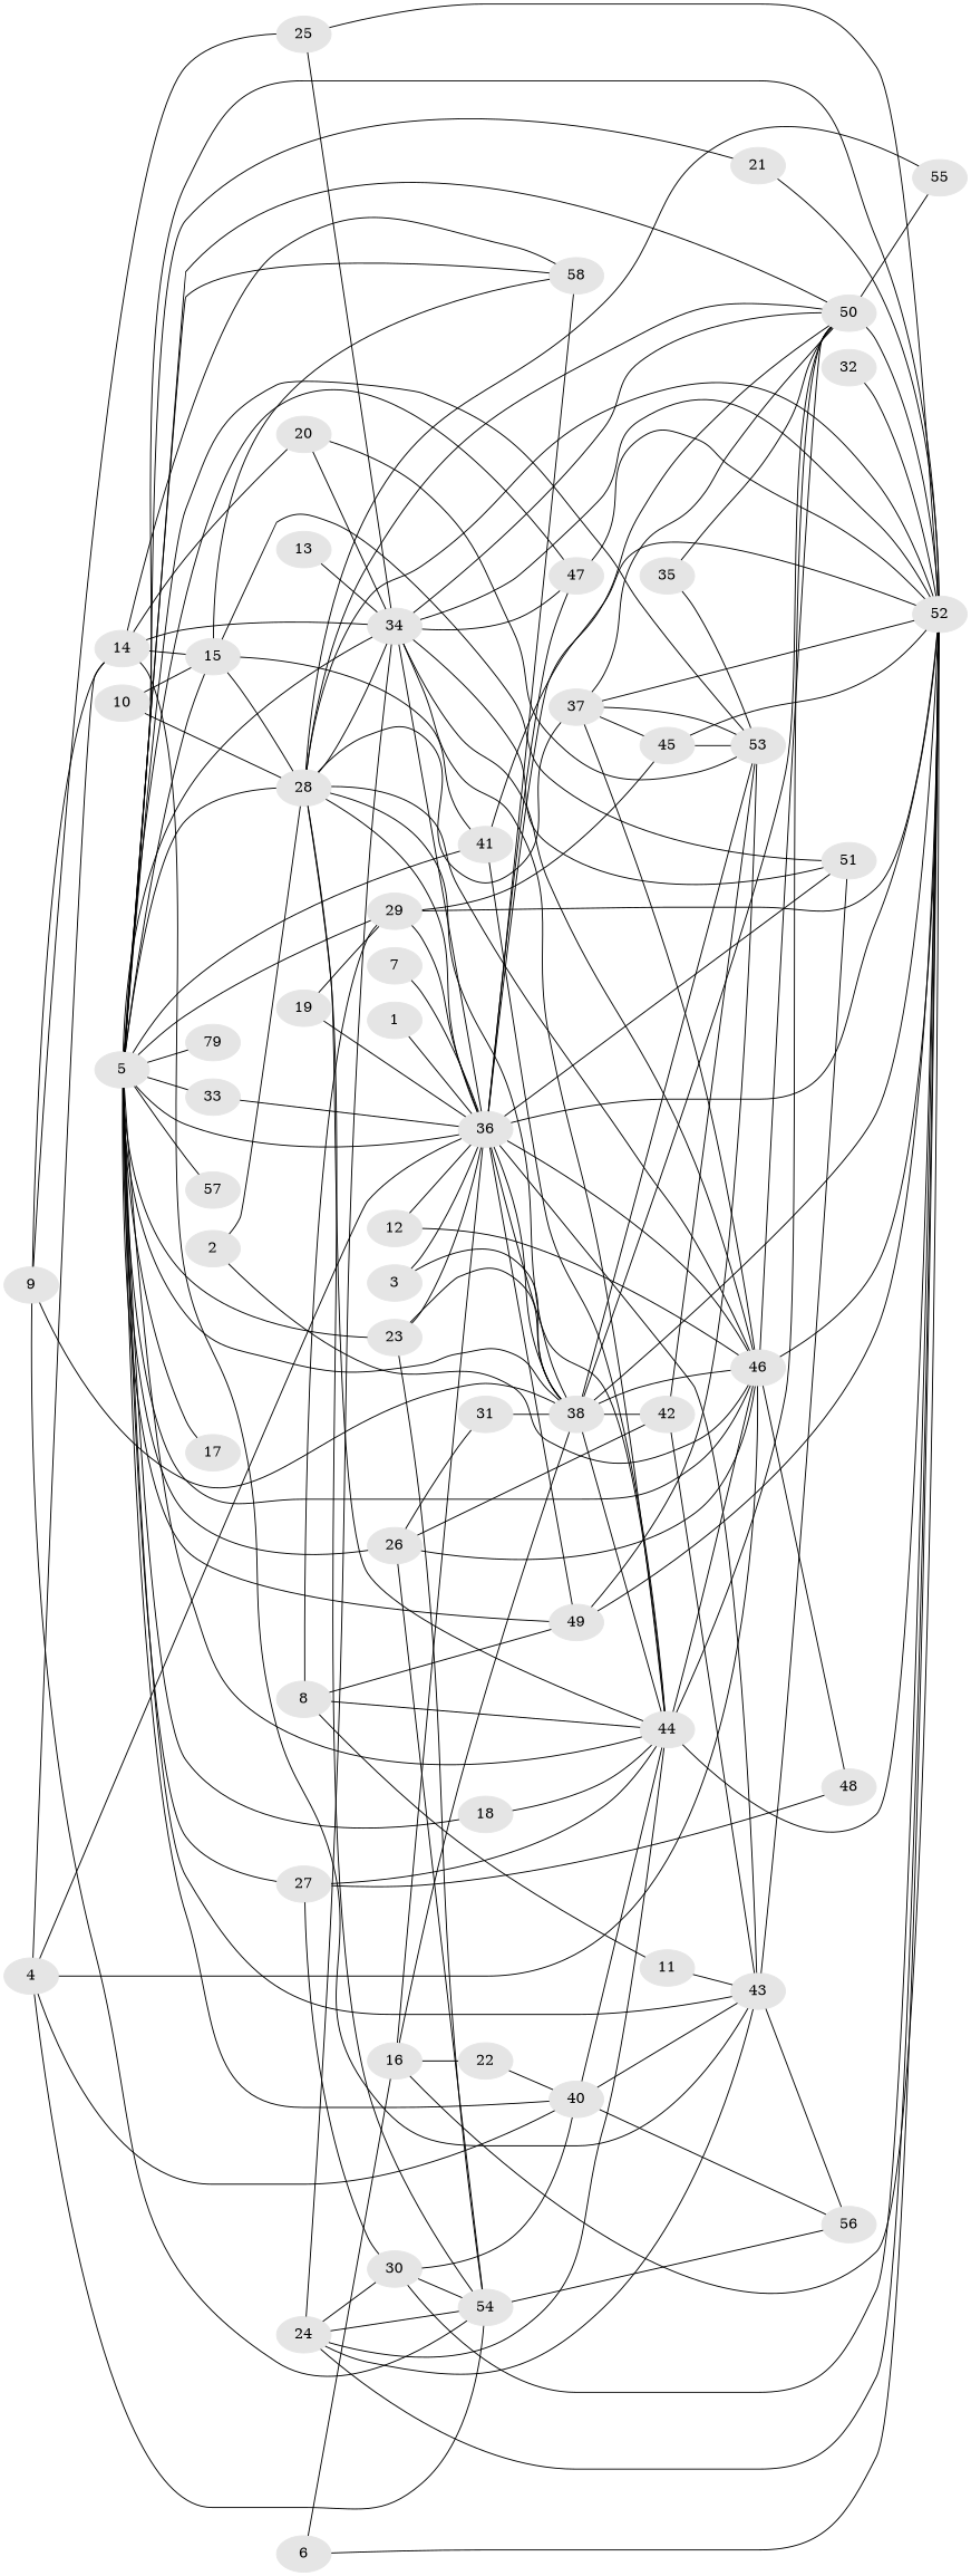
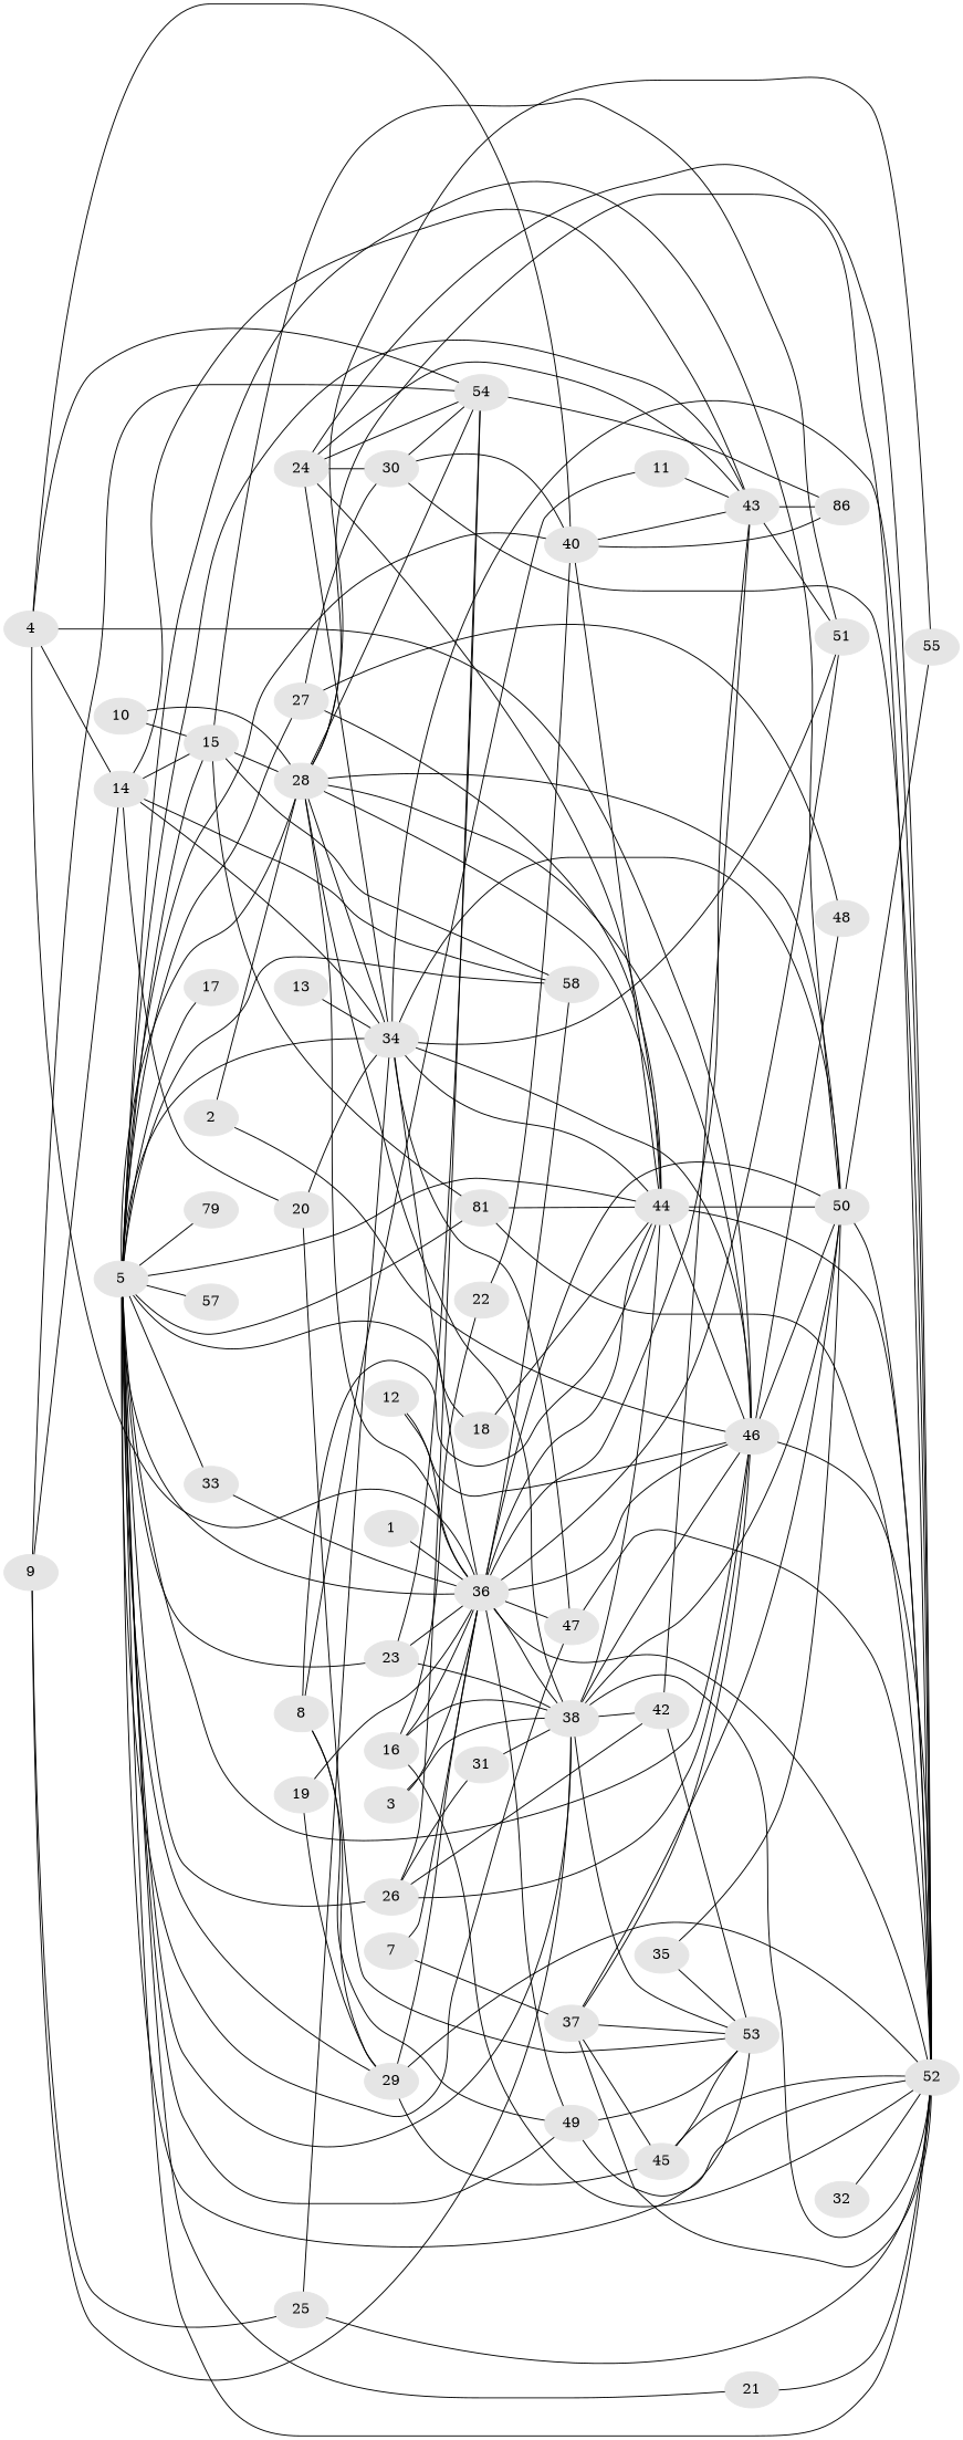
  graph {
    rankdir=LR
    node [color=gray90 style=filled]
    edge [weight=1.0]
    1
    36
    34
    46
    44
    47
    50
    52
    51
    38
    43
    49
    58
    2
    28
    54
    55
    48
    3
    53
    42
    4
    14
    40
    15
    20
-   56
+   56 [label=86]
    5
    17
    18
    21
    23
    26
    27
    29
    33
    n37 [label=79]
-   41
+   41 [label=81]
    57
    31
    30
    45
-   6
    16
    22
    7
    37
    8
    11
    9
    25
    10
    12
    13
    19
    24
    32
    35
    1 -- 36
    36 -- 46 [weight=2.0]
    36 -- 44 [weight=2.0]
    36 -- 47 [weight=2.0]
    36 -- 50
    36 -- 52
    36 -- 51
    36 -- 38 [weight=2.0]
    36 -- 43
    36 -- 49
    36 -- 58
    34 -- 36
    34 -- 46
    34 -- 44
    34 -- 47 [weight=2.0]
    34 -- 50
    34 -- 52
    34 -- 51
    46 -- 50
    46 -- 52
    46 -- 48
    44 -- 46 [weight=2.0]
    44 -- 50
    44 -- 52
    47 -- 52
    50 -- 52
    50 -- 55
    38 -- 46
    38 -- 44
    38 -- 50 [weight=2.0]
    38 -- 52
    38 -- 53
    38 -- 42 [weight=2.0]
    43 -- 51 [weight=2.0]
    43 -- 56
    49 -- 52
    49 -- 53
    2 -- 46
    2 -- 28
    28 -- 36
    28 -- 34
    28 -- 46
    28 -- 44
    28 -- 50
    28 -- 52
    28 -- 38
    28 -- 54
    28 -- 55
    54 -- 56
    3 -- 36
    3 -- 38
    42 -- 43
    42 -- 53
    4 -- 36
    4 -- 46
    4 -- 54
    4 -- 14
    4 -- 40
    14 -- 34
    14 -- 43
    14 -- 58
    14 -- 15
    14 -- 20
    40 -- 44
    40 -- 43
    40 -- 56
    15 -- 51
    15 -- 58
    15 -- 28
    15 -- 41
    20 -- 34
    20 -- 53
    5 -- 36 [weight=2.0]
    5 -- 34 [weight=3.0]
    5 -- 46 [weight=2.0]
    5 -- 44 [weight=4.0]
    5 -- 47
    5 -- 50 [weight=2.0]
    5 -- 52 [weight=4.0]
    5 -- 38 [weight=2.0]
    5 -- 43
    5 -- 49
    5 -- 58
    5 -- 28 [weight=2.0]
    5 -- 53 [weight=2.0]
    5 -- 40 [weight=2.0]
    5 -- 15 [weight=2.0]
    5 -- 17 [weight=2.0]
    5 -- 18
    5 -- 21
    5 -- 23
    5 -- 26
    5 -- 27
    5 -- 29
    5 -- 33
    5 -- n37 [weight=2.0]
    5 -- 41
    5 -- 57
    18 -- 44
    21 -- 52
    23 -- 36
    23 -- 38
    23 -- 54
    26 -- 46
    26 -- 54
    26 -- 42
    26 -- 31
    27 -- 44
    27 -- 48
    27 -- 30
    29 -- 36
    29 -- 52
    29 -- 45
    33 -- 36
    41 -- 44
    41 -- 52
    31 -- 38
    30 -- 52
    30 -- 54
    30 -- 40
    45 -- 52
    45 -- 53
-   6 -- 52
-   6 -- 16
    16 -- 36
    16 -- 52
    16 -- 38
    16 -- 22
    22 -- 40
    7 -- 36
-   28 -- 37
+   7 -- 37
    37 -- 46
    37 -- 50
    37 -- 52
    37 -- 53
    37 -- 45
    8 -- 44
    8 -- 49
    8 -- 29
    8 -- 11
    11 -- 43
    9 -- 38
    9 -- 54
    9 -- 14
    9 -- 25
    25 -- 34
    25 -- 52
    10 -- 28
    10 -- 15
    12 -- 36
    12 -- 46
    13 -- 34
    19 -- 36
    19 -- 29
    24 -- 34
    24 -- 44
    24 -- 52
    24 -- 43
    24 -- 54
    24 -- 30
    32 -- 52
    35 -- 50
    35 -- 53
  }
